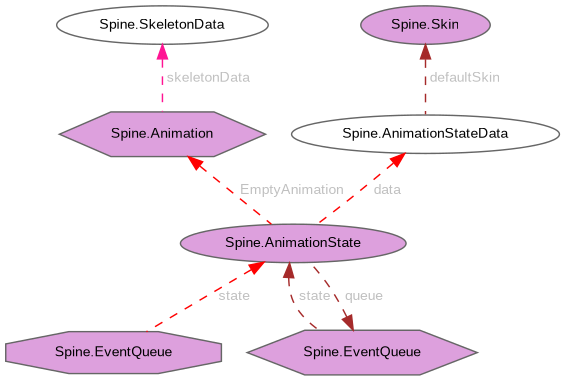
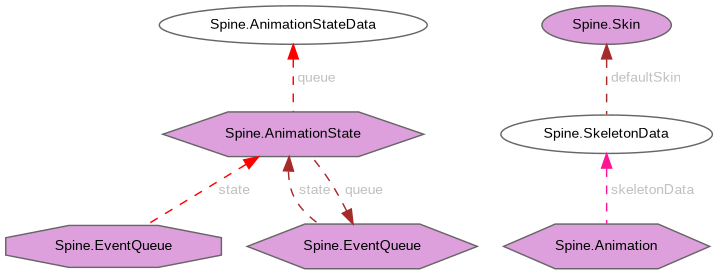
  digraph {
    fontname="Liberation Sans"
    node [color=gray40 fillcolor=plum fontname="Liberation Sans" fontsize=10 shape=hexagon style=filled]
    edge [color=red dir=back fontcolor=grey fontname="Liberation Sans" fontsize=10 labelfontname=Helvetica labelfontsize=10 style=dashed]
    n1 [fontcolor=black height=0.2 label="Spine.EventQueue" shape=octagon width=0.4]
-   n2 [height=0.2 label="Spine.AnimationState" shape=ellipse width=0.4]
+   n2 [height=0.2 label="Spine.AnimationState" width=0.4]
    n3 [height=0.2 label="Spine.EventQueue" width=0.4]
    n4 [height=0.2 label="Spine.Animation" width=0.4]
    n5 [fillcolor=white height=0.2 label="Spine.AnimationStateData" shape=ellipse width=0.4]
    n6 [fillcolor=white height=0.2 label="Spine.SkeletonData" shape=ellipse width=0.4]
    n7 [height=0.2 label="Spine.Skin" shape=ellipse width=0.4]
    n2 -> n1 [label=" state"]
    n2 -> n3 [color=brown label=" state"]
    n3 -> n2 [color=brown label=" queue"]
-   n4 -> n2 [label=" EmptyAnimation"]
-   n5 -> n2 [label=" data"]
+   n5 -> n2 [label=" queue"]
    n6 -> n4 [color=deeppink label=" skeletonData"]
-   n7 -> n5 [color=brown label=" defaultSkin"]
+   n7 -> n6 [color=brown label=" defaultSkin"]
  }
